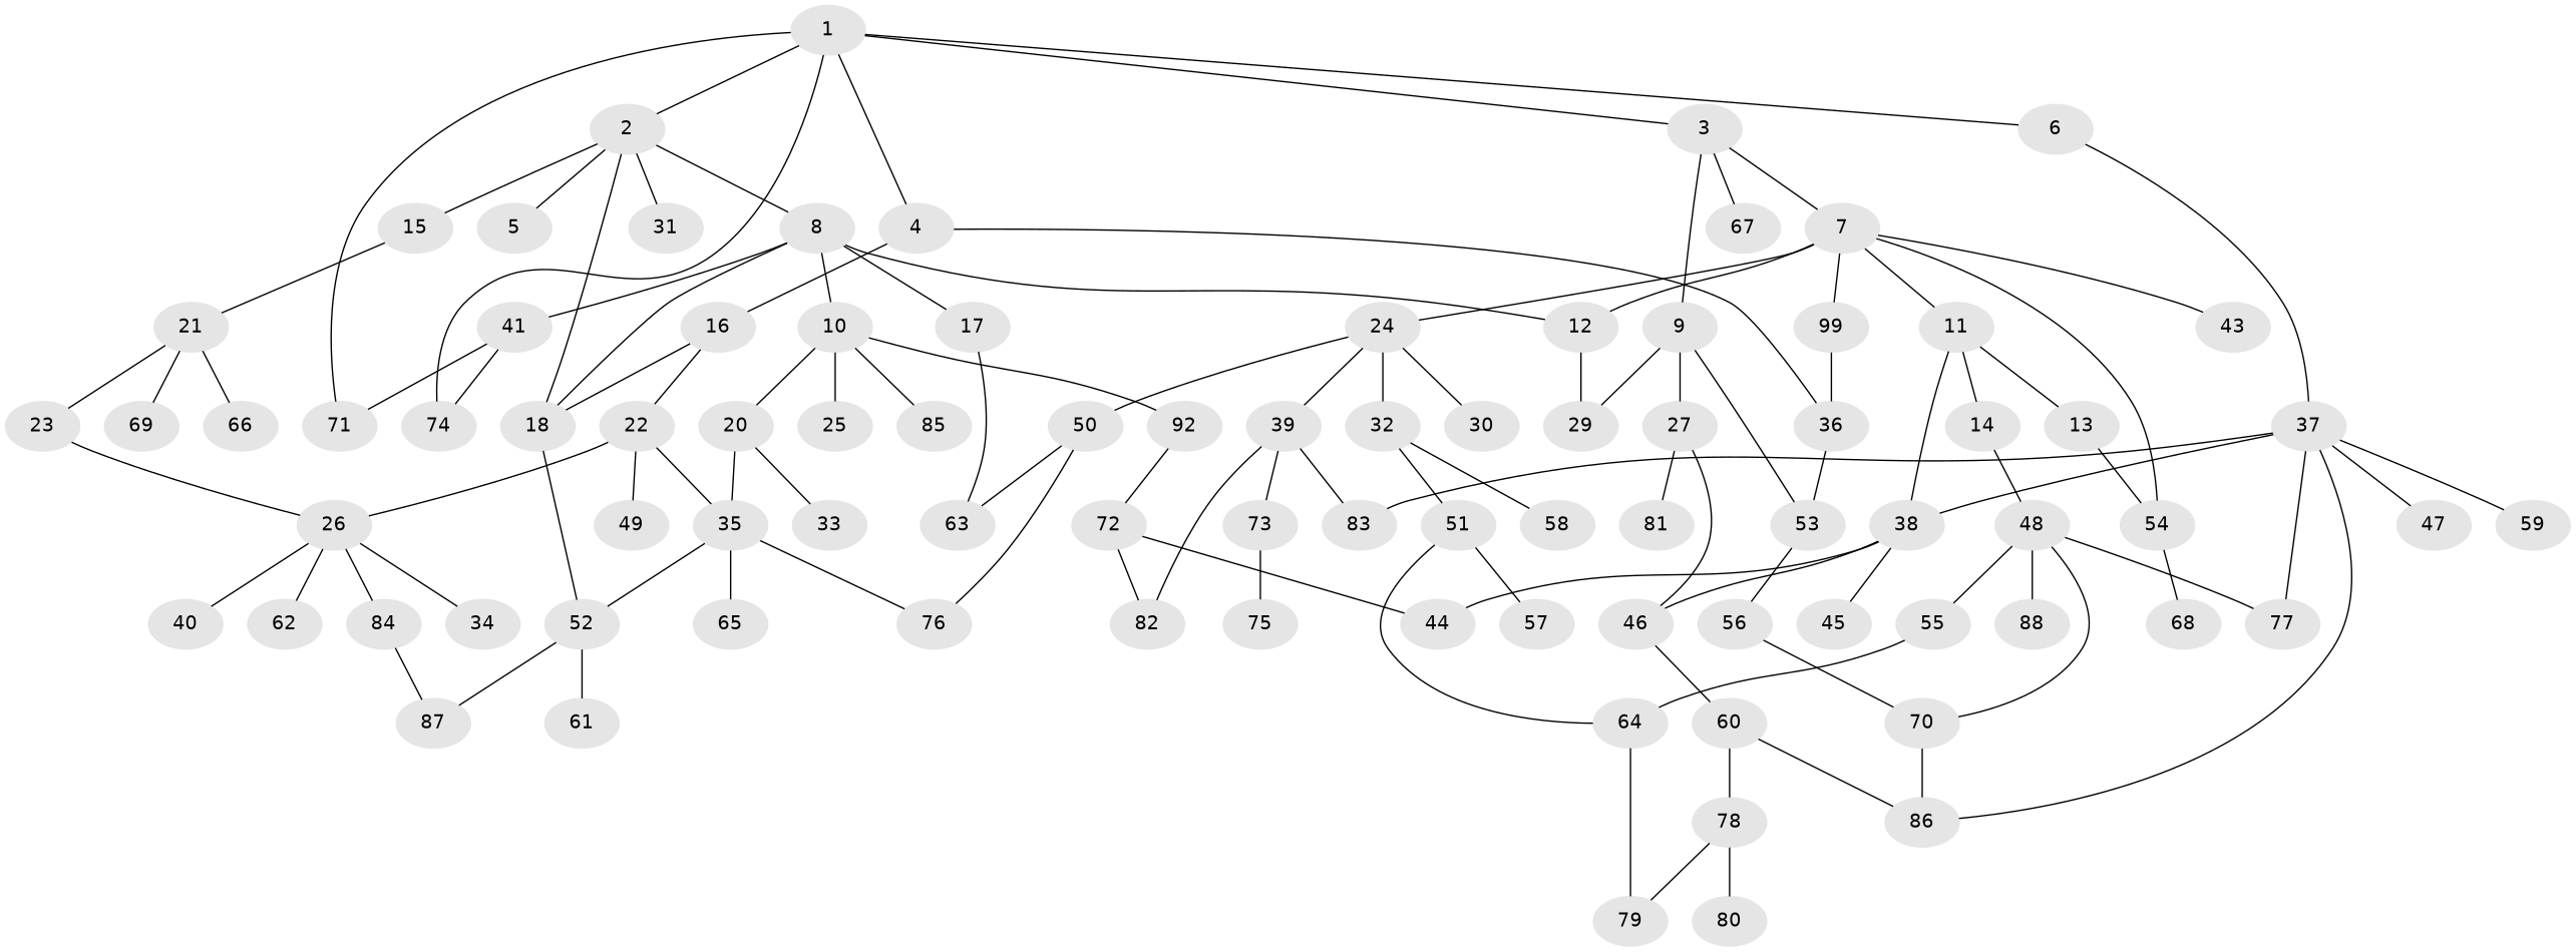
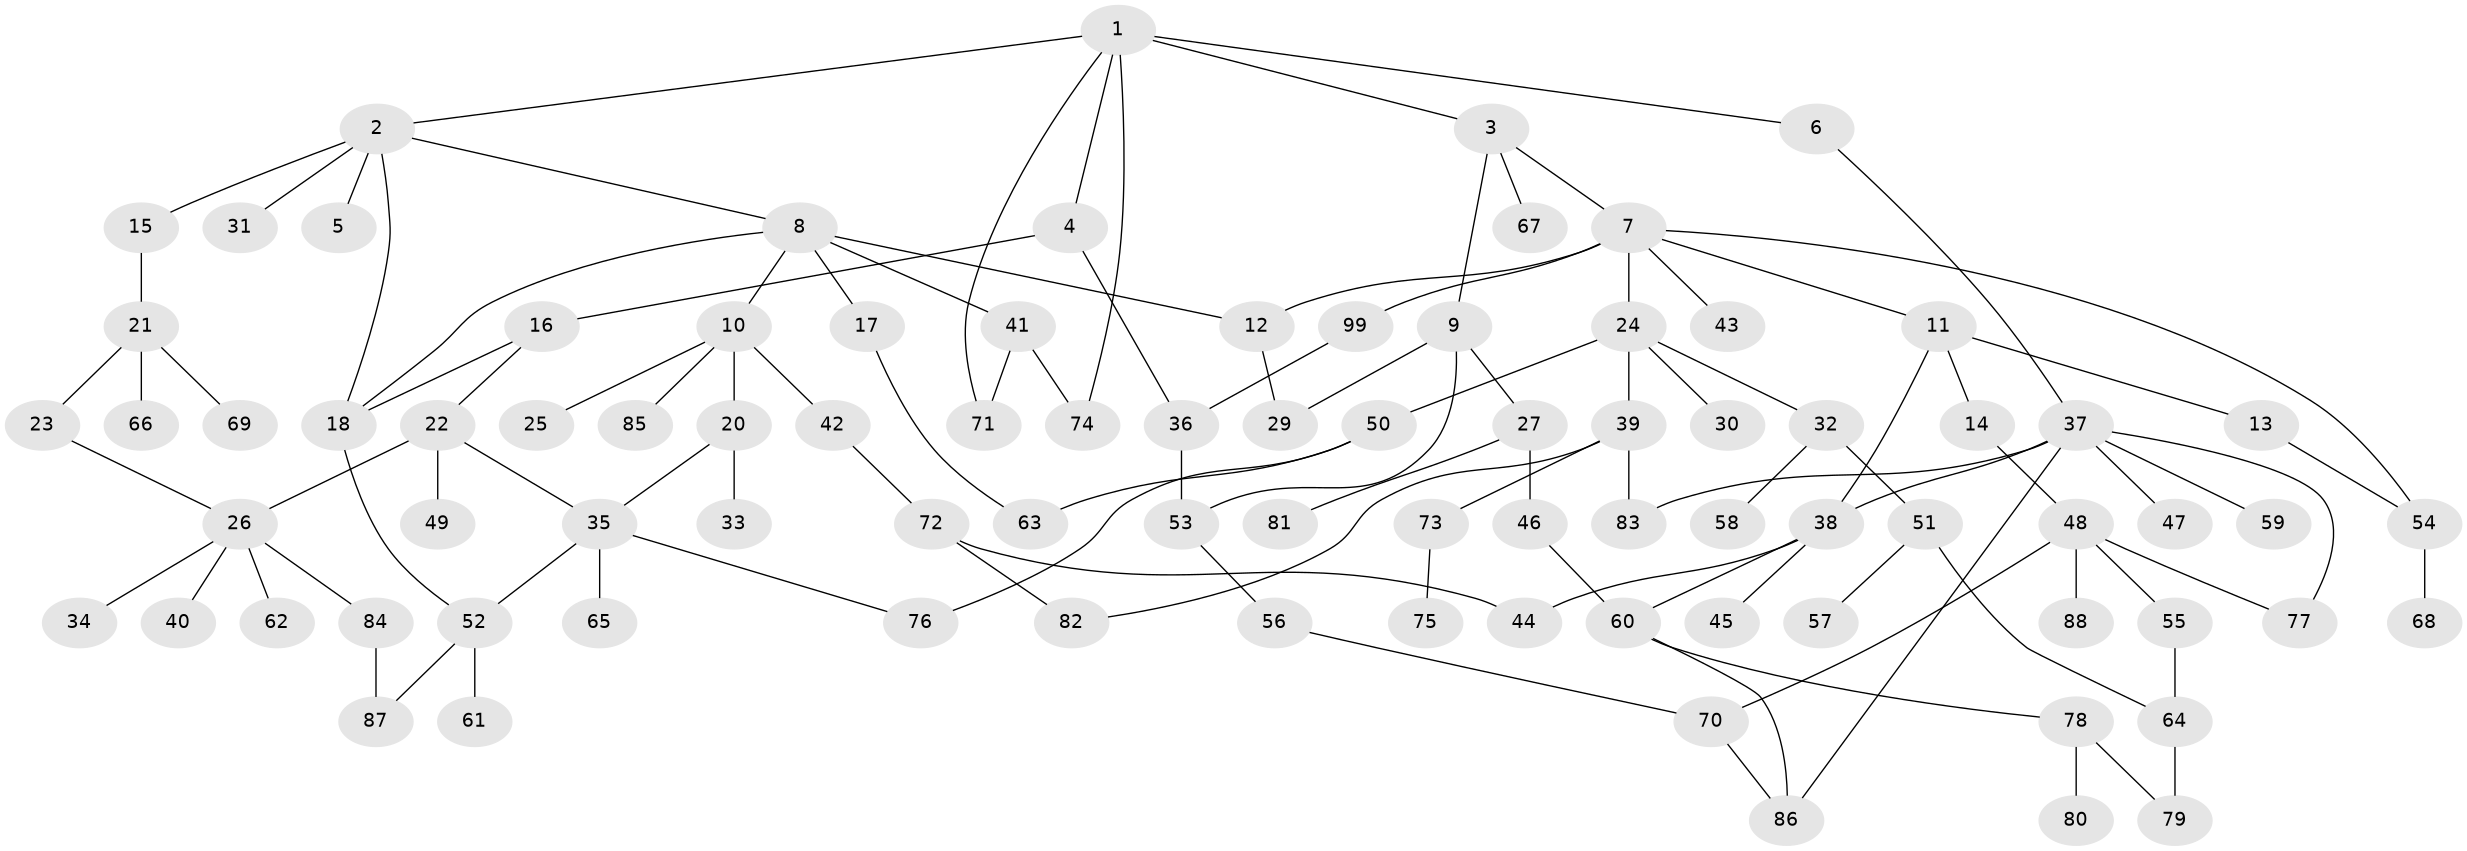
  graph {
    fontname="DejaVu Sans"
    node [color=gray90 fontname="DejaVu Sans" style=filled]
    edge [fontname="DejaVu Sans"]
    1
    2
    3
    4
    6
    71
    74
    5
    8
    15
    18
    31
    7
    9
    67
    16
    36
    37
    12
    10
    17
    41
    21
    52
    11
    n26 [label=99]
    24
    43
    54
    27
    29
    53
    22
    59
    38
    47
    77
    83
    86
    13
    14
    30
    32
    39
    50
    68
    20
    25
-   42 [label=92]
+   42
    85
    63
    46
    81
    56
    33
    35
    72
    48
    44
    45
    60
    55
    70
    88
    23
    66
    69
    26
    49
    61
    87
    65
    76
    34
    40
    62
    84
    51
    58
    73
    82
    57
    64
    78
    75
    79
    80
    1 -- 2
    1 -- 3
    1 -- 4
    1 -- 6
    1 -- 71
    1 -- 74
    2 -- 5
    2 -- 8
    2 -- 15
    2 -- 18
    2 -- 31
    3 -- 7
    3 -- 9
    3 -- 67
    4 -- 16
    4 -- 36
    6 -- 37
    8 -- 18
    8 -- 12
    8 -- 10
    8 -- 17
    8 -- 41
    15 -- 21
    18 -- 52
    7 -- 12
    7 -- 11
    7 -- n26
    7 -- 24
    7 -- 43
    7 -- 54
    9 -- 27
    9 -- 29
    9 -- 53
    16 -- 18
    16 -- 22
    36 -- 53
    37 -- 59
    37 -- 38
    37 -- 47
    37 -- 77
    37 -- 83
    37 -- 86
    12 -- 29
    10 -- 20
    10 -- 25
    10 -- 42
    10 -- 85
    17 -- 63
    41 -- 71
    41 -- 74
    21 -- 23
    21 -- 66
    21 -- 69
    52 -- 61
    52 -- 87
    11 -- 38
    11 -- 13
    11 -- 14
    n26 -- 36
    24 -- 30
    24 -- 32
    24 -- 39
    24 -- 50
    54 -- 68
    27 -- 46
    27 -- 81
    53 -- 56
    22 -- 35
    22 -- 26
    22 -- 49
    38 -- 44
    38 -- 45
-   38 -- 46
+   38 -- 60
    13 -- 54
    14 -- 48
    32 -- 51
    32 -- 58
    39 -- 83
    39 -- 73
    39 -- 82
    50 -- 63
    50 -- 76
    20 -- 33
    20 -- 35
    42 -- 72
    46 -- 60
    56 -- 70
    35 -- 52
    35 -- 65
    35 -- 76
    72 -- 44
    72 -- 82
    48 -- 77
    48 -- 55
    48 -- 70
    48 -- 88
    60 -- 86
    60 -- 78
    55 -- 64
    70 -- 86
    23 -- 26
    26 -- 34
    26 -- 40
    26 -- 62
    26 -- 84
    84 -- 87
    51 -- 57
    51 -- 64
    73 -- 75
    64 -- 79
    78 -- 79
    78 -- 80
  }
